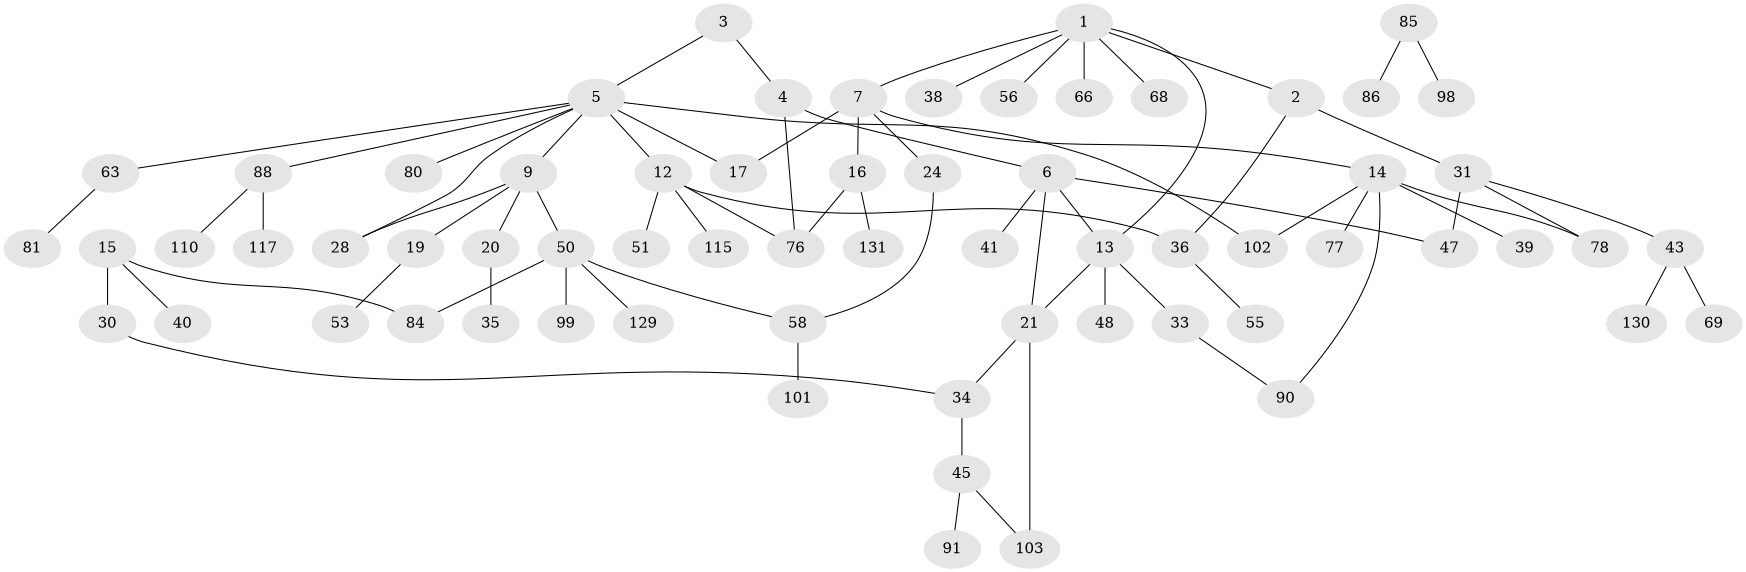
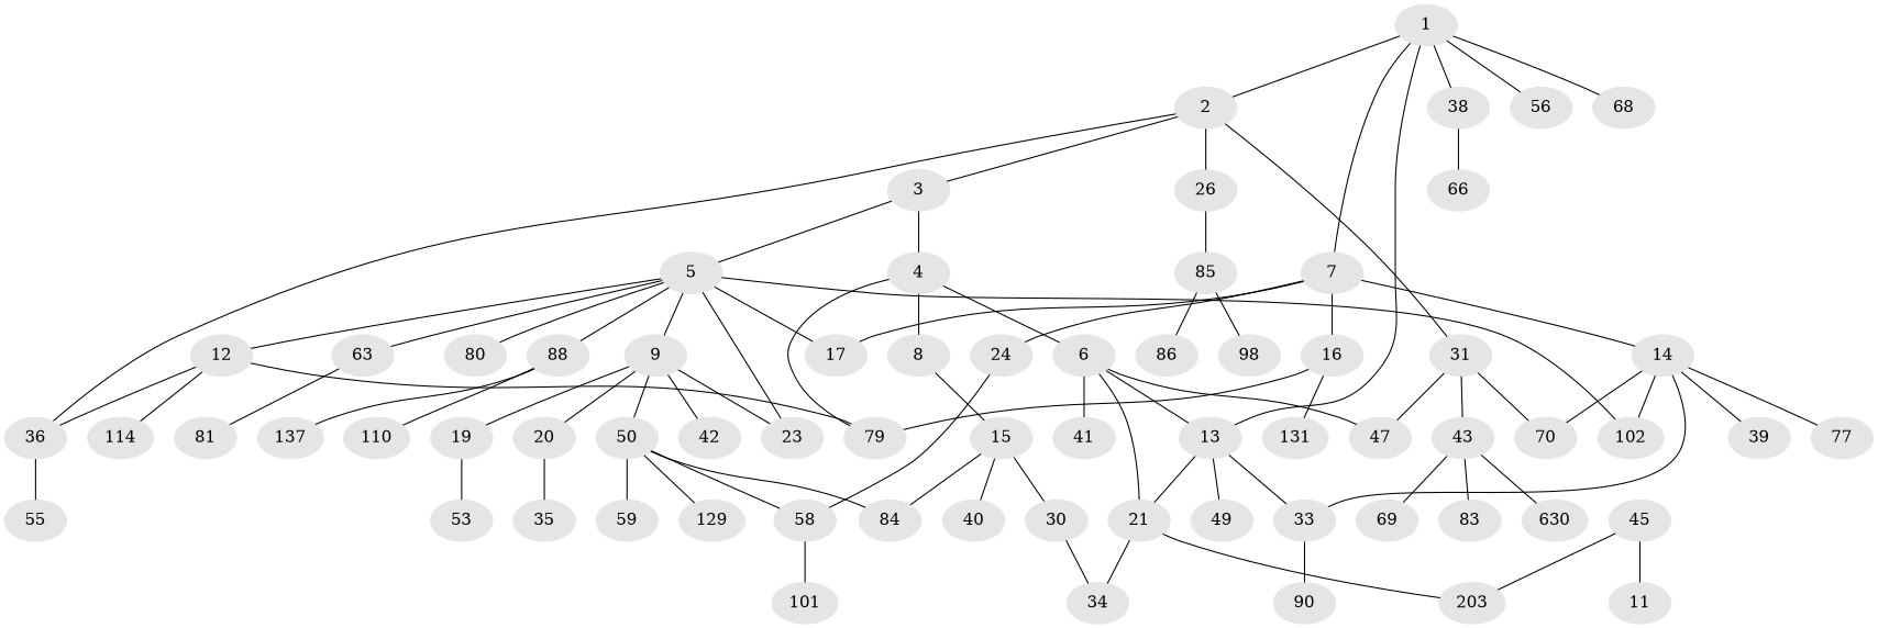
  graph {
    node [color=gray90 style=filled]
    1
    2
    7
    13 [super="+18+71"]
    38 [super="+70"]
    56 [super="+94"]
    66 [super="+111+128"]
    68
    3
+   26 [super="+123"]
    31
    36
    17 [super="+60+75"]
    14 [super="+79+25+67+29"]
    16 [super="+32"]
    24 [super="+92"]
    21 [super="+95+22"]
    33 [super="+48"]
-   49 [super="+124" label=48]
+   49 [super="+124"]
    4
    5 [super="+27+11"]
    85
    n23 [label=47 super="+100"]
-   78 [super="+125+119"]
+   78 [super="+125+119" label=70]
    43 [super="+62"]
    55
    6
-   76
+   8
+   76 [label=79]
    9 [super="+10"]
    12 [super="+28"]
-   23 [label=28]
+   23
    63
    80
    88
    102
    41
    15 [super="+116"]
    19
    20
+   42 [super="+109"]
    50 [super="+87+57+127"]
-   51 [super="+54"]
-   115
+   115 [label=114]
    81
    110
-   117
+   117 [label=137]
    34 [super="+37"]
-   103
+   103 [label=203]
    39
    77 [super="+82"]
    131
    58 [super="+99+61"]
    30 [super="+47"]
    40 [super="+52"]
    84
    53 [super="+133"]
    35
-   59 [super="+132" label=99]
+   59 [super="+132"]
    129
    90
    45
    101
    86
    98
    69 [super="+113+105"]
-   130
-   91
+   83 [super="+108"]
+   130 [label=630]
+   91 [label=11]
    1 -- 2
    1 -- 7
    1 -- 13
    1 -- 38
    1 -- 56
-   1 -- 66
+   38 -- 66
    1 -- 68
+   2 -- 3
+   2 -- 26
    2 -- 31
    2 -- 36
    7 -- 17
    7 -- 14
    7 -- 16
    7 -- 24
    13 -- 21
    13 -- 33
    13 -- 49
    3 -- 4
    3 -- 5
+   26 -- 85
    31 -- n23
    31 -- 78
    31 -- 43
    36 -- 55
-   14 -- 90
+   14 -- 33
    14 -- 78
    14 -- 102
    14 -- 39
    14 -- 77
    16 -- 76
    16 -- 131
    24 -- 58
    21 -- 34
    21 -- 103
    33 -- 90
    4 -- 6
+   4 -- 8
    4 -- 76
    5 -- 17
    5 -- 9
    5 -- 12
    5 -- 23
    5 -- 63
    5 -- 80
    5 -- 88
    5 -- 102 [weight=2]
    85 -- 86
    85 -- 98
    43 -- 69
+   43 -- 83
    43 -- 130
    6 -- 13
    6 -- 21
    6 -- n23
    6 -- 41
+   8 -- 15
    9 -- 23
    9 -- 19
    9 -- 20
+   9 -- 42
    9 -- 50
    12 -- 36
    12 -- 76
-   12 -- 51
    12 -- 115
    63 -- 81
    88 -- 110
    88 -- 117
    15 -- 30
    15 -- 40
    15 -- 84
    19 -- 53
    20 -- 35
    50 -- 58
    50 -- 84
    50 -- 59
    50 -- 129
-   34 -- 45
    58 -- 101
    30 -- 34
    45 -- 103
    45 -- 91
  }
